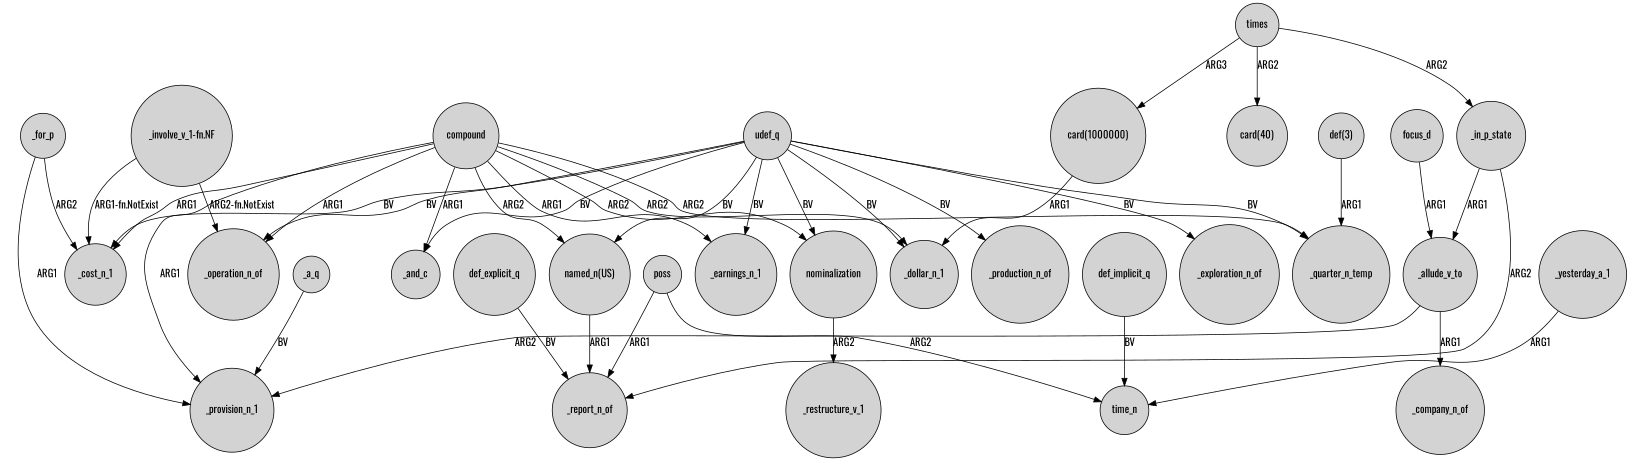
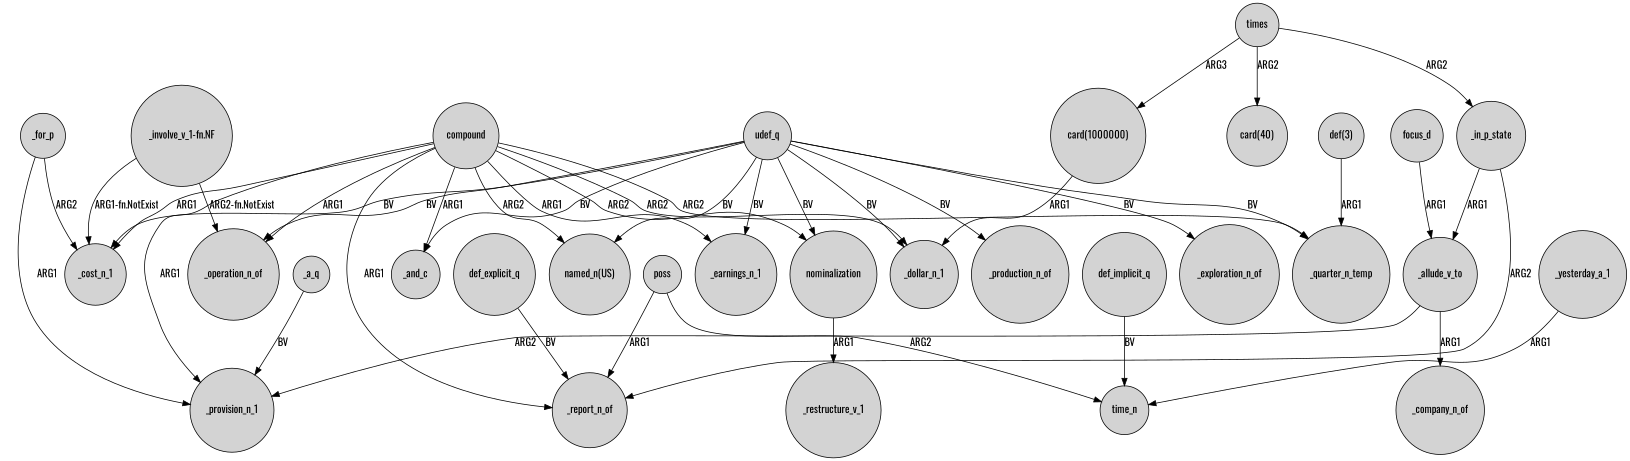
  digraph {
    fontname=Oswald
    node [fontname=Oswald shape=circle style=filled]
    edge [fontname=Oswald]
    "_involve_v_1-fn.NF"
    _cost_n_1
    _operation_n_of
    udef_q
    _production_n_of
    _dollar_n_1
    _quarter_n_temp
    "named_n(US)"
    _earnings_n_1
    nominalization
    _and_c
    _exploration_n_of
    _restructure_v_1
    compound
    _report_n_of
    _provision_n_1
    _allude_v_to
    _company_n_of
    "card(1000000)"
    _yesterday_a_1
    time_n
    def_implicit_q
    poss
    times
    "card(40)"
    _in_p_state
    _for_p
    focus_d
    n29 [label="def(3)"]
    _a_q
    def_explicit_q
    "_involve_v_1-fn.NF" -> _cost_n_1 [label="ARG1-fn.NotExist"]
    "_involve_v_1-fn.NF" -> _operation_n_of [label="ARG2-fn.NotExist"]
    udef_q -> _cost_n_1 [label=BV]
    udef_q -> _operation_n_of [label=BV]
    udef_q -> _production_n_of [label=BV]
    udef_q -> _dollar_n_1 [label=BV]
    udef_q -> _quarter_n_temp [label=BV]
    udef_q -> "named_n(US)" [label=BV]
    udef_q -> _earnings_n_1 [label=BV]
    udef_q -> nominalization [label=BV]
    udef_q -> _and_c [label=BV]
    udef_q -> _exploration_n_of [label=BV]
-   nominalization -> _restructure_v_1 [label=ARG2]
+   nominalization -> _restructure_v_1 [label=ARG1]
    compound -> _cost_n_1 [label=ARG1]
    compound -> _operation_n_of [label=ARG1]
    compound -> _dollar_n_1 [label=ARG2]
    compound -> _quarter_n_temp [label=ARG2]
    compound -> "named_n(US)" [label=ARG2]
    compound -> _earnings_n_1 [label=ARG1]
    compound -> nominalization [label=ARG2]
    compound -> _and_c [label=ARG1]
-   "named_n(US)" -> _report_n_of [label=ARG1]
+   compound -> _report_n_of [label=ARG1]
    compound -> _provision_n_1 [label=ARG1]
    _allude_v_to -> _provision_n_1 [label=ARG2]
    _allude_v_to -> _company_n_of [label=ARG1]
    "card(1000000)" -> _dollar_n_1 [label=ARG1]
    _yesterday_a_1 -> time_n [label=ARG1]
    def_implicit_q -> time_n [label=BV]
    poss -> _report_n_of [label=ARG1]
    poss -> time_n [label=ARG2]
    times -> "card(1000000)" [label=ARG3]
    times -> "card(40)" [label=ARG2]
    times -> _in_p_state [label=ARG2]
    _in_p_state -> _report_n_of [label=ARG2]
    _in_p_state -> _allude_v_to [label=ARG1]
    _for_p -> _cost_n_1 [label=ARG2]
    _for_p -> _provision_n_1 [label=ARG1]
    focus_d -> _allude_v_to [label=ARG1]
    n29 -> _quarter_n_temp [label=ARG1]
    _a_q -> _provision_n_1 [label=BV]
    def_explicit_q -> _report_n_of [label=BV]
  }
